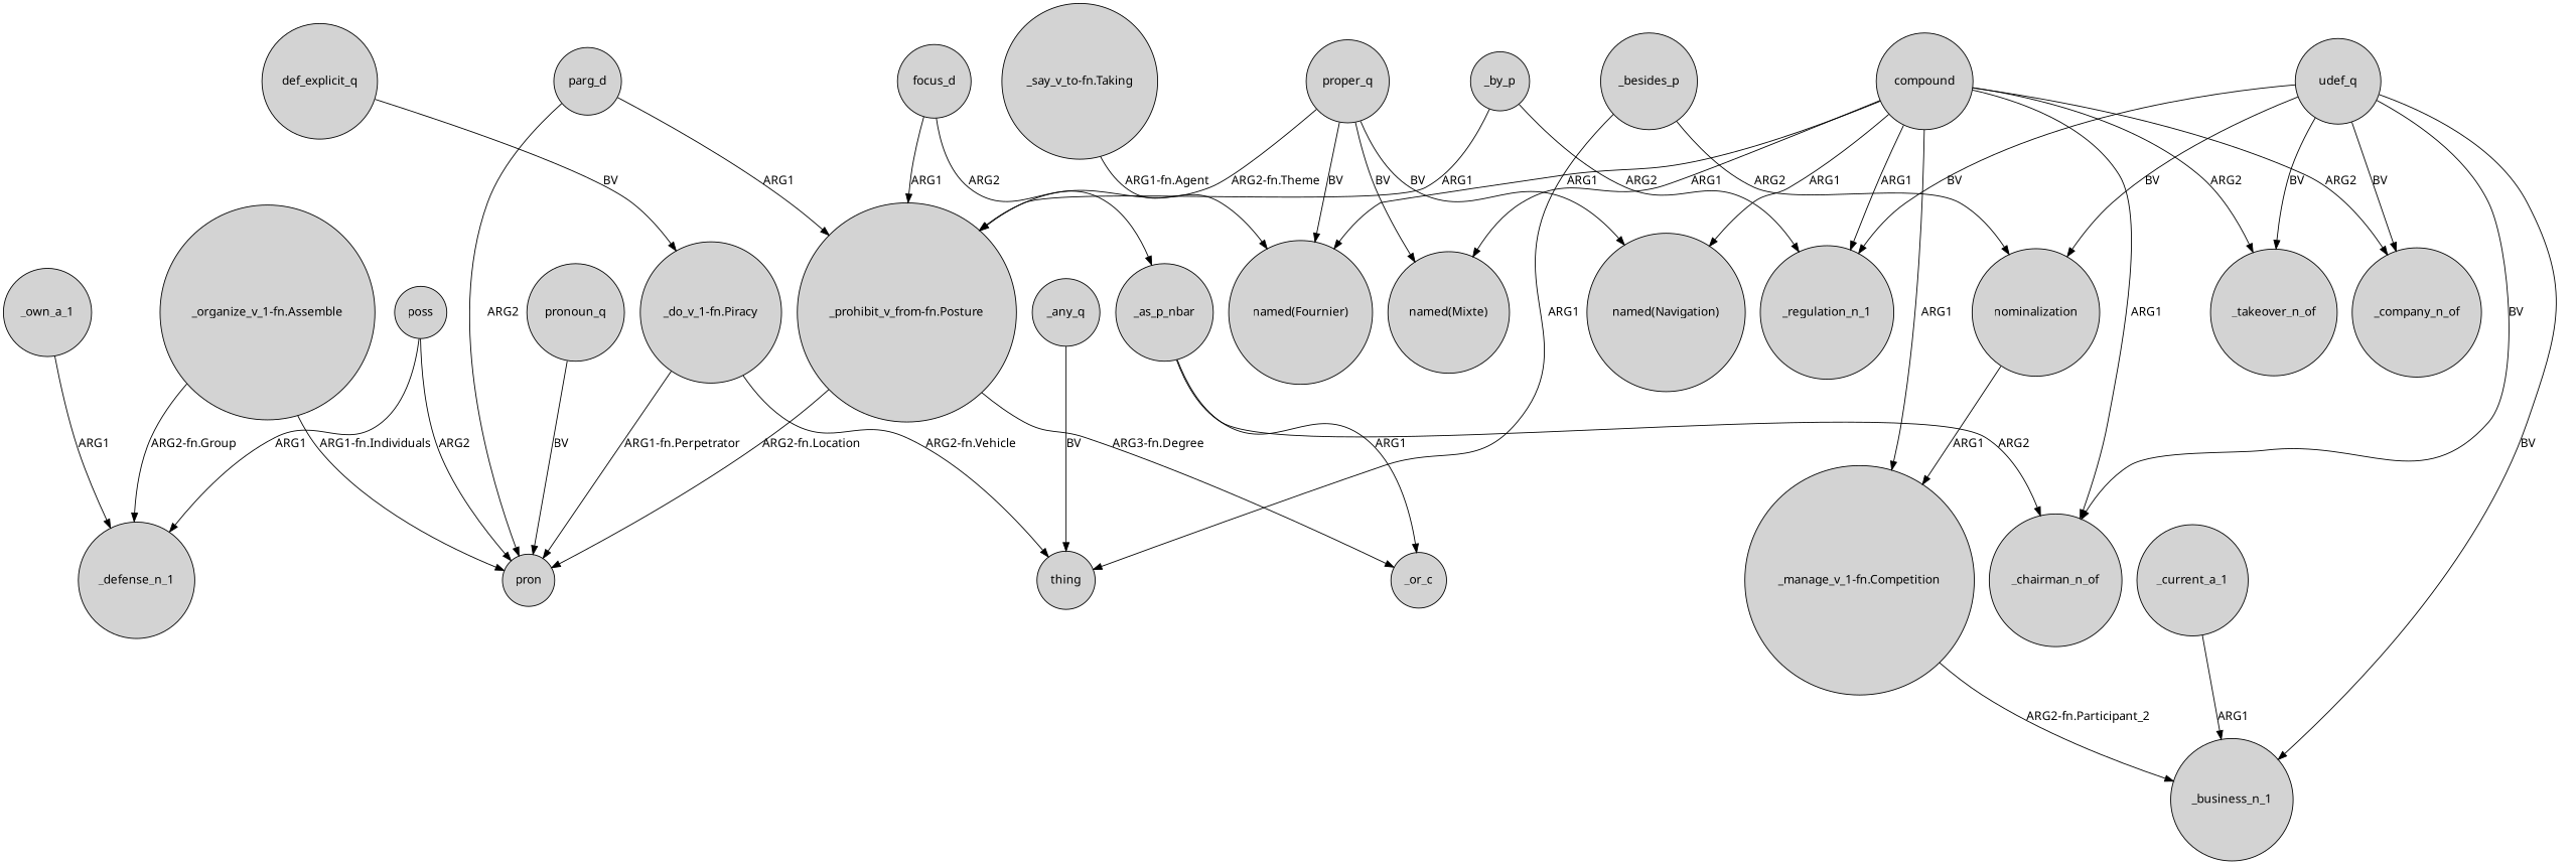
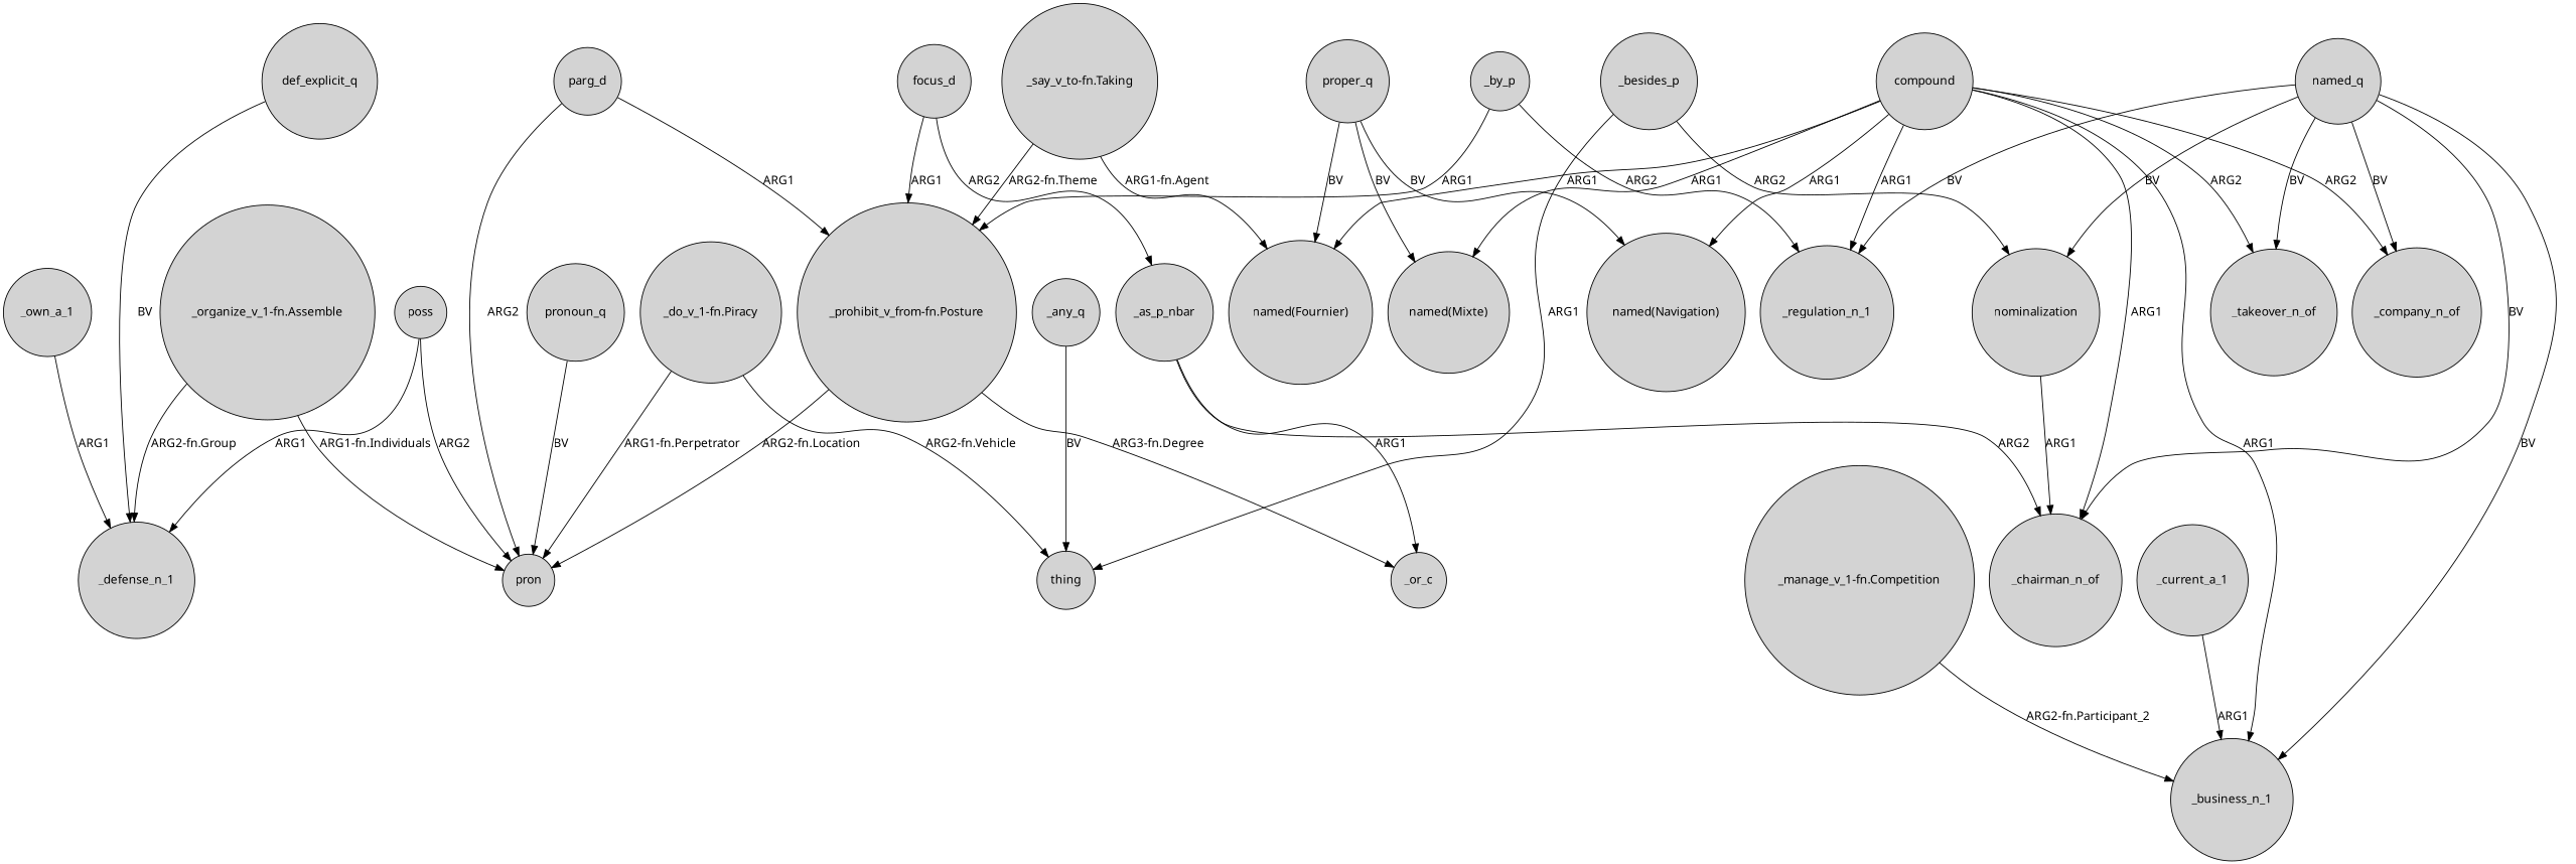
  digraph {
    fontname="Noto Sans"
    node [fontname="Noto Sans" shape=circle style=filled]
    edge [fontname="Noto Sans"]
    parg_d
    "_prohibit_v_from-fn.Posture"
    pron
    _or_c
    _besides_p
    thing
    nominalization
    "_manage_v_1-fn.Competition"
    compound
    "named(Fournier)"
    _chairman_n_of
    "named(Navigation)"
    _business_n_1
    _company_n_of
    "named(Mixte)"
    _regulation_n_1
    _takeover_n_of
    proper_q
    _as_p_nbar
-   udef_q
+   udef_q [label=named_q]
    poss
    _defense_n_1
    _any_q
    "_say_v_to-fn.Taking"
    _by_p
    focus_d
    pronoun_q
    "_organize_v_1-fn.Assemble"
    _current_a_1
    "_do_v_1-fn.Piracy"
    def_explicit_q
    _own_a_1
    parg_d -> "_prohibit_v_from-fn.Posture" [label=ARG1]
    parg_d -> pron [label=ARG2]
    "_prohibit_v_from-fn.Posture" -> pron [label="ARG2-fn.Location"]
    "_prohibit_v_from-fn.Posture" -> _or_c [label="ARG3-fn.Degree"]
    _besides_p -> thing [label=ARG1]
    _besides_p -> nominalization [label=ARG2]
-   nominalization -> "_manage_v_1-fn.Competition" [label=ARG1]
+   nominalization -> _chairman_n_of [label=ARG1]
    "_manage_v_1-fn.Competition" -> _business_n_1 [label="ARG2-fn.Participant_2"]
    compound -> "named(Fournier)" [label=ARG1]
    compound -> _chairman_n_of [label=ARG1]
    compound -> "named(Navigation)" [label=ARG1]
-   compound -> "_manage_v_1-fn.Competition" [label=ARG1]
+   compound -> _business_n_1 [label=ARG1]
    compound -> _company_n_of [label=ARG2]
    compound -> "named(Mixte)" [label=ARG1]
    compound -> _regulation_n_1 [label=ARG1]
    compound -> _takeover_n_of [label=ARG2]
    proper_q -> "named(Fournier)" [label=BV]
    proper_q -> "named(Navigation)" [label=BV]
    proper_q -> "named(Mixte)" [label=BV]
    _as_p_nbar -> _or_c [label=ARG1]
    _as_p_nbar -> _chairman_n_of [label=ARG2]
    udef_q -> nominalization [label=BV]
    udef_q -> _chairman_n_of [label=BV]
    udef_q -> _business_n_1 [label=BV]
    udef_q -> _company_n_of [label=BV]
    udef_q -> _regulation_n_1 [label=BV]
    udef_q -> _takeover_n_of [label=BV]
    poss -> pron [label=ARG2]
    poss -> _defense_n_1 [label=ARG1]
    _any_q -> thing [label=BV]
-   proper_q -> "_prohibit_v_from-fn.Posture" [label="ARG2-fn.Theme"]
+   "_say_v_to-fn.Taking" -> "_prohibit_v_from-fn.Posture" [label="ARG2-fn.Theme"]
    "_say_v_to-fn.Taking" -> "named(Fournier)" [label="ARG1-fn.Agent"]
    _by_p -> "_prohibit_v_from-fn.Posture" [label=ARG1]
    _by_p -> _regulation_n_1 [label=ARG2]
    focus_d -> "_prohibit_v_from-fn.Posture" [label=ARG1]
    focus_d -> _as_p_nbar [label=ARG2]
    pronoun_q -> pron [label=BV]
    "_organize_v_1-fn.Assemble" -> pron [label="ARG1-fn.Individuals"]
    "_organize_v_1-fn.Assemble" -> _defense_n_1 [label="ARG2-fn.Group"]
    _current_a_1 -> _business_n_1 [label=ARG1]
    "_do_v_1-fn.Piracy" -> pron [label="ARG1-fn.Perpetrator"]
    "_do_v_1-fn.Piracy" -> thing [label="ARG2-fn.Vehicle"]
-   def_explicit_q -> "_do_v_1-fn.Piracy" [label=BV]
+   def_explicit_q -> _defense_n_1 [label=BV]
    _own_a_1 -> _defense_n_1 [label=ARG1]
  }
